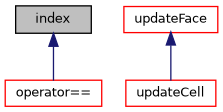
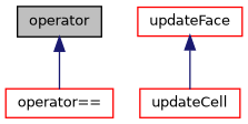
  digraph {
    rankdir=TB
    node [color=red fontname=Helvetica fontsize=10 shape=record]
    edge [color=midnightblue dir=back fontname=Helvetica fontsize=10 labelfontname=Helvetica labelfontsize=10 style=solid]
-   n1 [color=black fillcolor=grey75 fontcolor=black height=0.2 label=index style=filled width=0.4]
+   n1 [color=black fillcolor=grey75 fontcolor=black height=0.2 label=operator style=filled width=0.4]
    n2 [height=0.2 label="operator==" width=0.4]
    n3 [height=0.2 label=updateCell width=0.4]
    n4 [height=0.2 label=updateFace width=0.4]
    n1 -> n2
    n4 -> n3
  }
